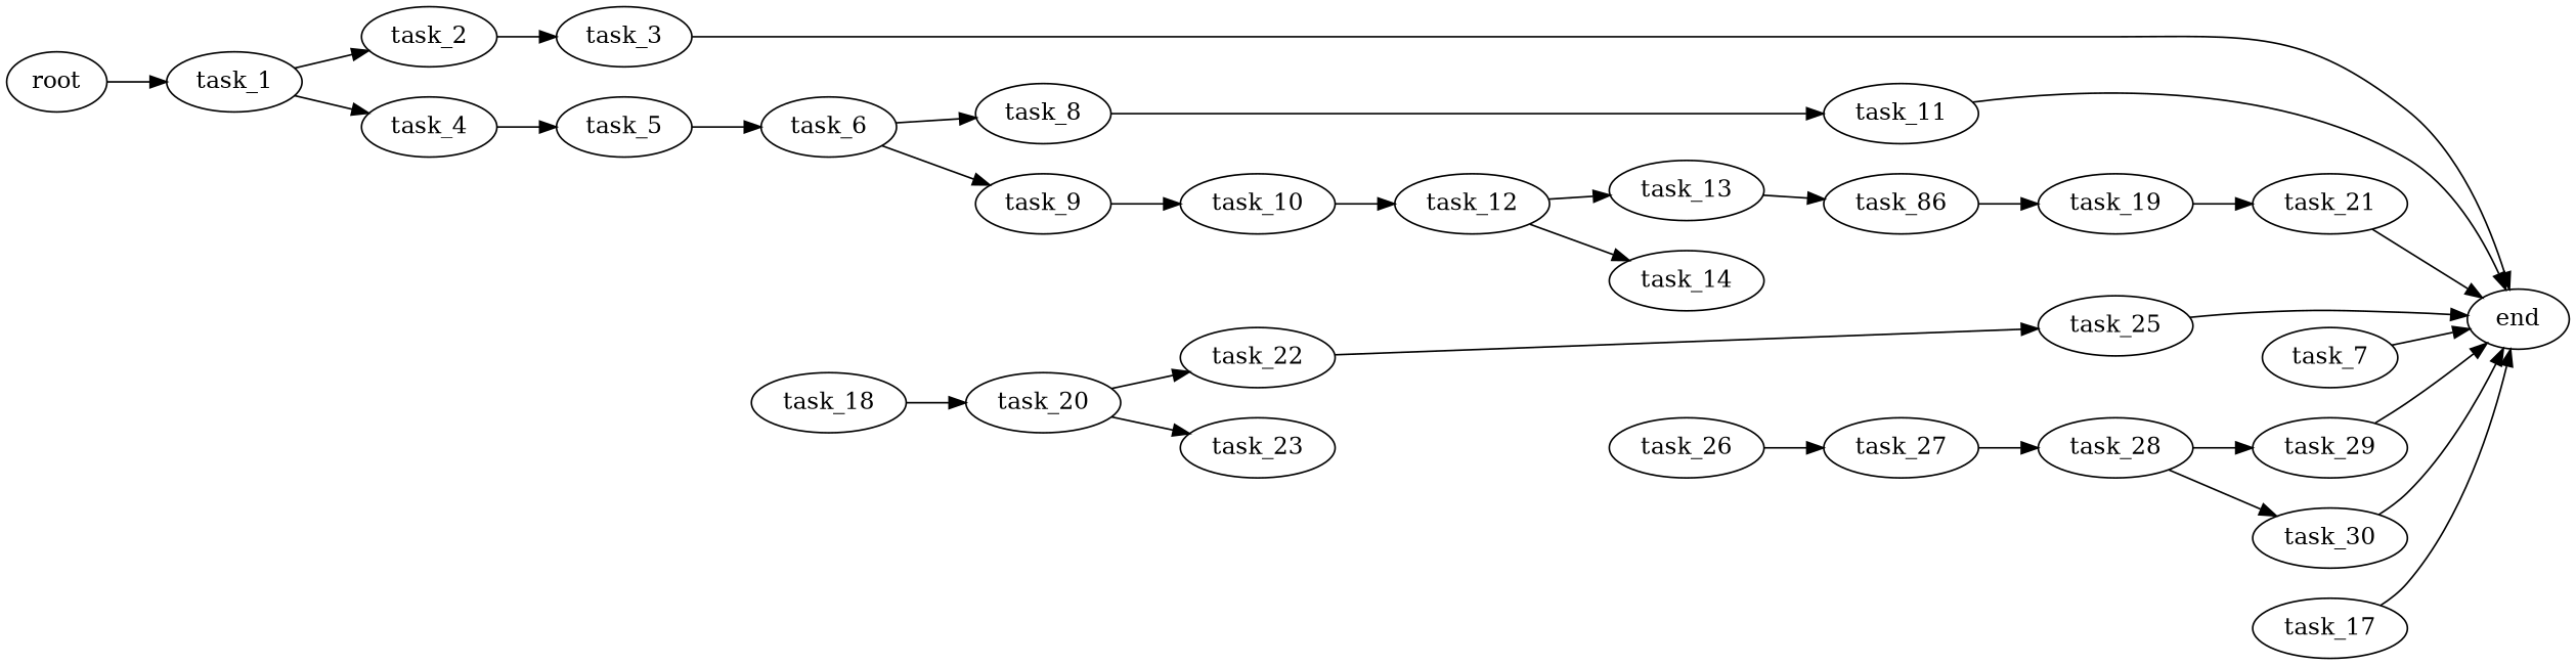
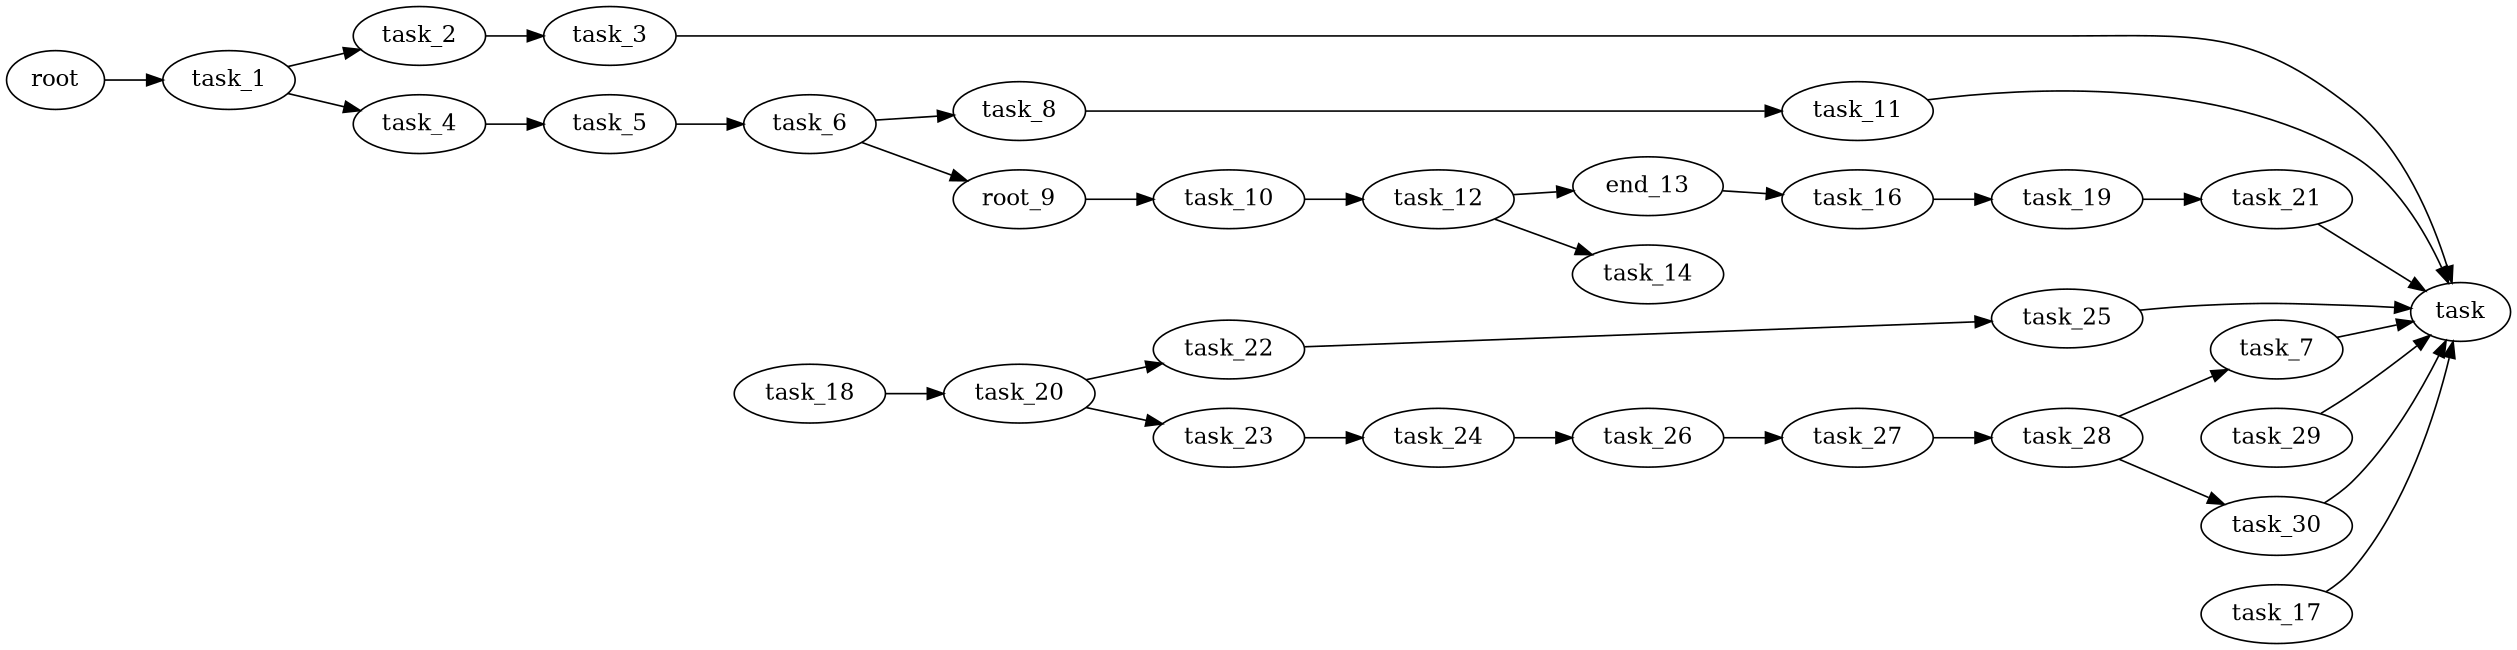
  digraph {
    rankdir=LR
    root
    task_1
    task_2
    task_4
    task_3
    task_5
-   end
+   end [label=task]
    task_6
    task_8
-   task_9
+   task_9 [label=root_9]
    task_7
    task_11
    task_10
    task_12
-   task_13
+   task_13 [label=end_13]
    task_14
-   task_16 [label=task_86]
+   task_16
    task_19
    task_17
    task_18
    task_20
    task_21
    task_22
    task_23
    task_25
+   task_24
    task_26
    task_27
    task_28
    task_29
    task_30
    root -> task_1
    task_1 -> task_2
    task_1 -> task_4
    task_2 -> task_3
    task_4 -> task_5
    task_3 -> end
    task_5 -> task_6
    task_6 -> task_8
    task_6 -> task_9
    task_8 -> task_11
    task_9 -> task_10
    task_7 -> end
    task_11 -> end
    task_10 -> task_12
    task_12 -> task_13
    task_12 -> task_14
    task_13 -> task_16
    task_16 -> task_19
    task_19 -> task_21
    task_17 -> end
    task_18 -> task_20
    task_20 -> task_22
    task_20 -> task_23
    task_21 -> end
    task_22 -> task_25
+   task_23 -> task_24
    task_25 -> end
+   task_24 -> task_26
    task_26 -> task_27
    task_27 -> task_28
-   task_28 -> task_29
+   task_28 -> task_7
    task_28 -> task_30
    task_29 -> end
    task_30 -> end
  }
